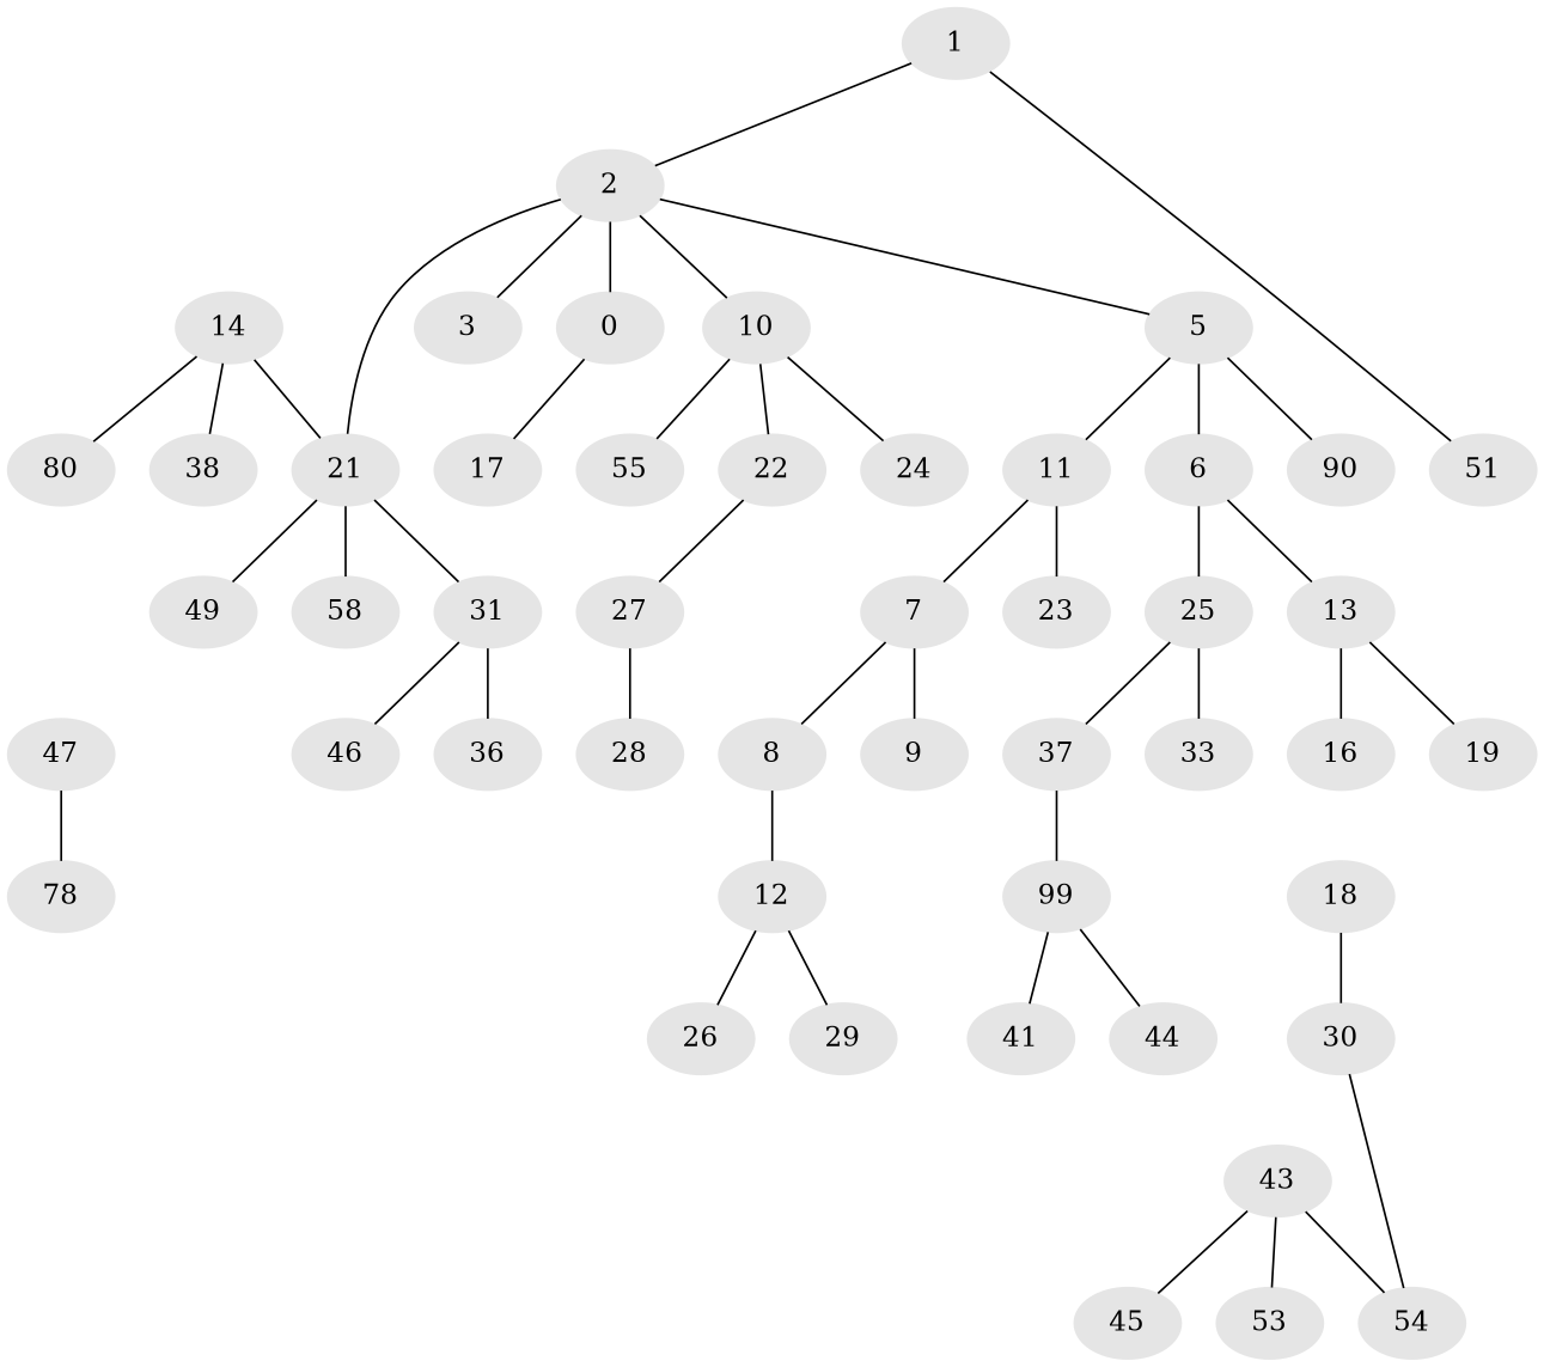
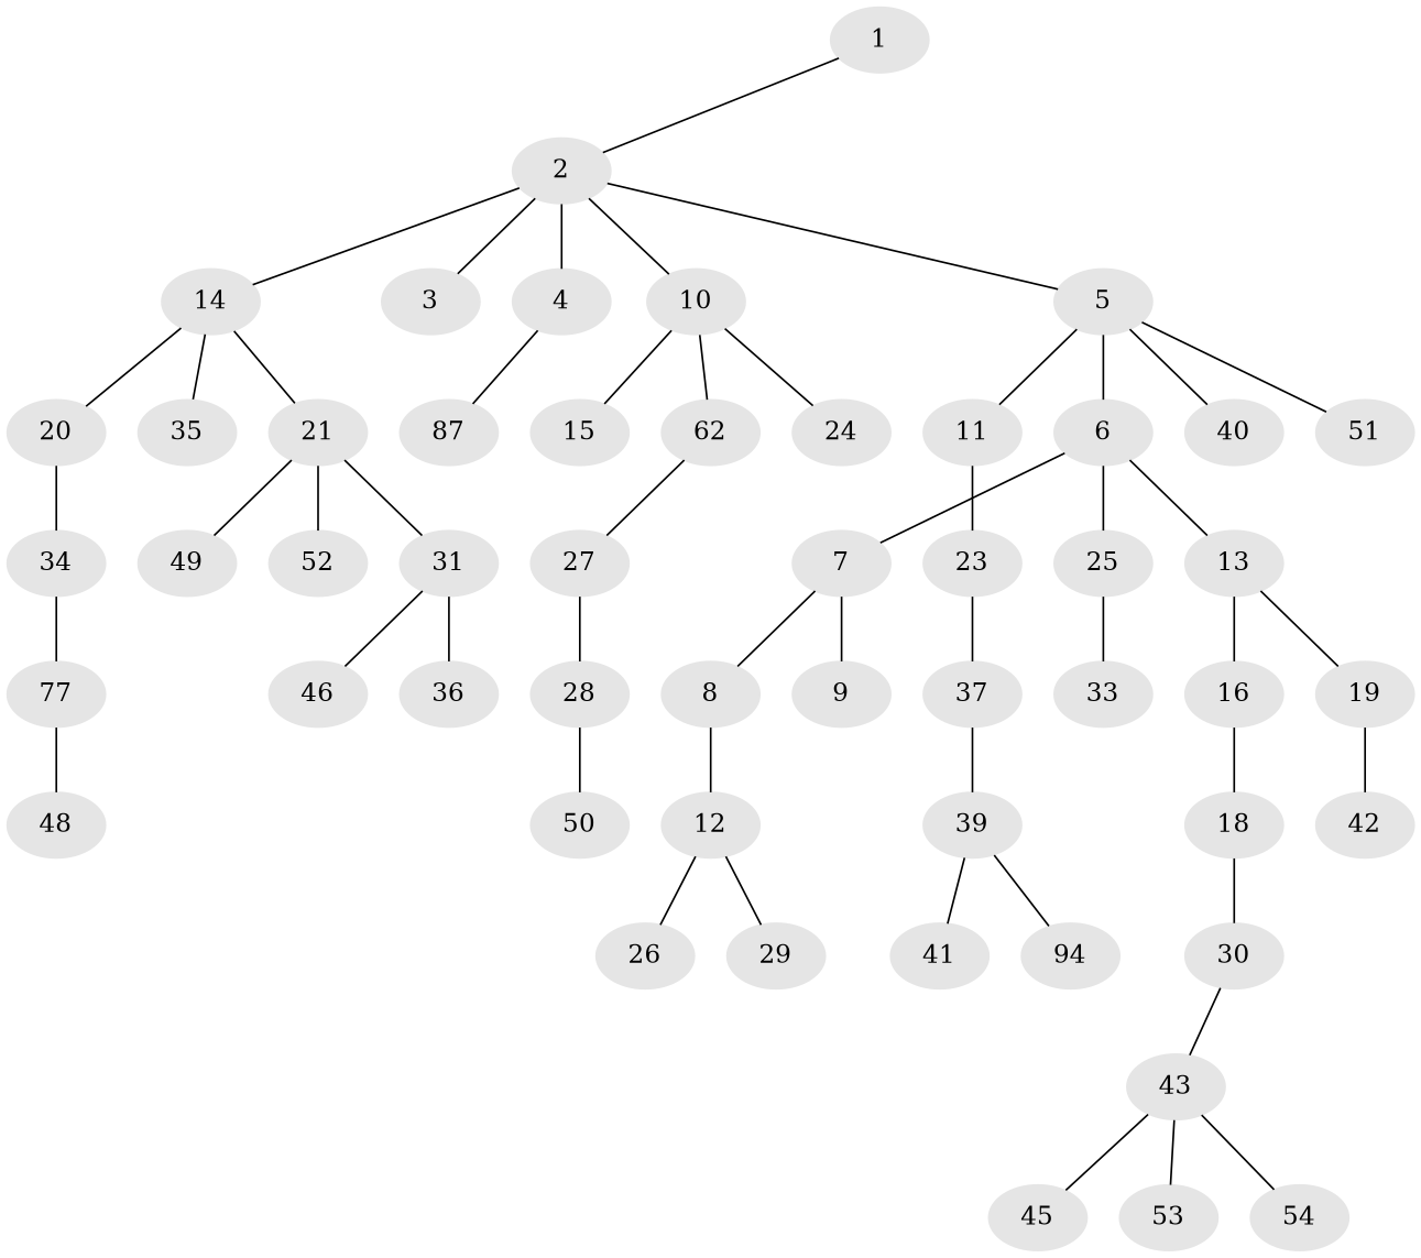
  graph {
    node [color=gray90 style=filled]
    1
    2
    51
    3
-   4 [label=0]
+   4
    5
    10
    14
-   17
+   17 [label=87]
    6
    11
-   40 [label=90]
-   15 [label=55]
-   22
+   40
+   15
+   22 [label=62]
    24
-   20 [label=80]
+   20
    21
-   38
+   38 [label=35]
    7
    13
    25
    23
    8
    9
    16
    19
    33
    37
    12
    26
    29
    27
    18
+   42
+   34
    31
    49
-   52 [label=58]
+   52
    30
    43
-   47
+   47 [label=77]
    36
    46
    28
-   39 [label=99]
+   39
+   50
    45
    53
    54
-   48 [label=78]
+   48
    41
-   44
+   44 [label=94]
    1 -- 2
-   1 -- 51
+   5 -- 51
    2 -- 3
    2 -- 4
    2 -- 5
    2 -- 10
-   2 -- 21
+   2 -- 14
    4 -- 17
    5 -- 6
    5 -- 11
    5 -- 40
    10 -- 15
    10 -- 22
    10 -- 24
    14 -- 20
    14 -- 21
    14 -- 38
-   11 -- 7
+   6 -- 7
    6 -- 13
    6 -- 25
    11 -- 23
    22 -- 27
+   20 -- 34
    21 -- 31
    21 -- 49
    21 -- 52
    7 -- 8
    7 -- 9
    13 -- 16
    13 -- 19
    25 -- 33
-   25 -- 37
+   23 -- 37
    8 -- 12
+   16 -- 18
+   19 -- 42
    37 -- 39
    12 -- 26
    12 -- 29
    27 -- 28
    18 -- 30
+   34 -- 47
    31 -- 36
    31 -- 46
-   30 -- 54
+   30 -- 43
    43 -- 45
    43 -- 53
    43 -- 54
    47 -- 48
+   28 -- 50
    39 -- 41
    39 -- 44
  }
